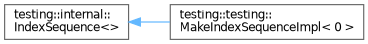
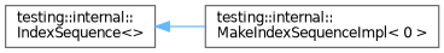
  digraph {
    rankdir=LR
    node [color=grey40 fillcolor=white fontname=Helvetica fontsize=10 shape=box style=filled]
    n1 [height=0.2 label="testing::internal::\lIndexSequence\<\>" width=0.4]
-   n2 [height=0.2 label="testing::testing::\lMakeIndexSequenceImpl\< 0 \>" width=0.4]
+   n2 [height=0.2 label="testing::internal::\lMakeIndexSequenceImpl\< 0 \>" width=0.4]
    n1 -> n2 [color=steelblue1 dir=back fontname=Helvetica fontsize=10 labelfontname=Helvetica labelfontsize=10 style=solid]
  }
